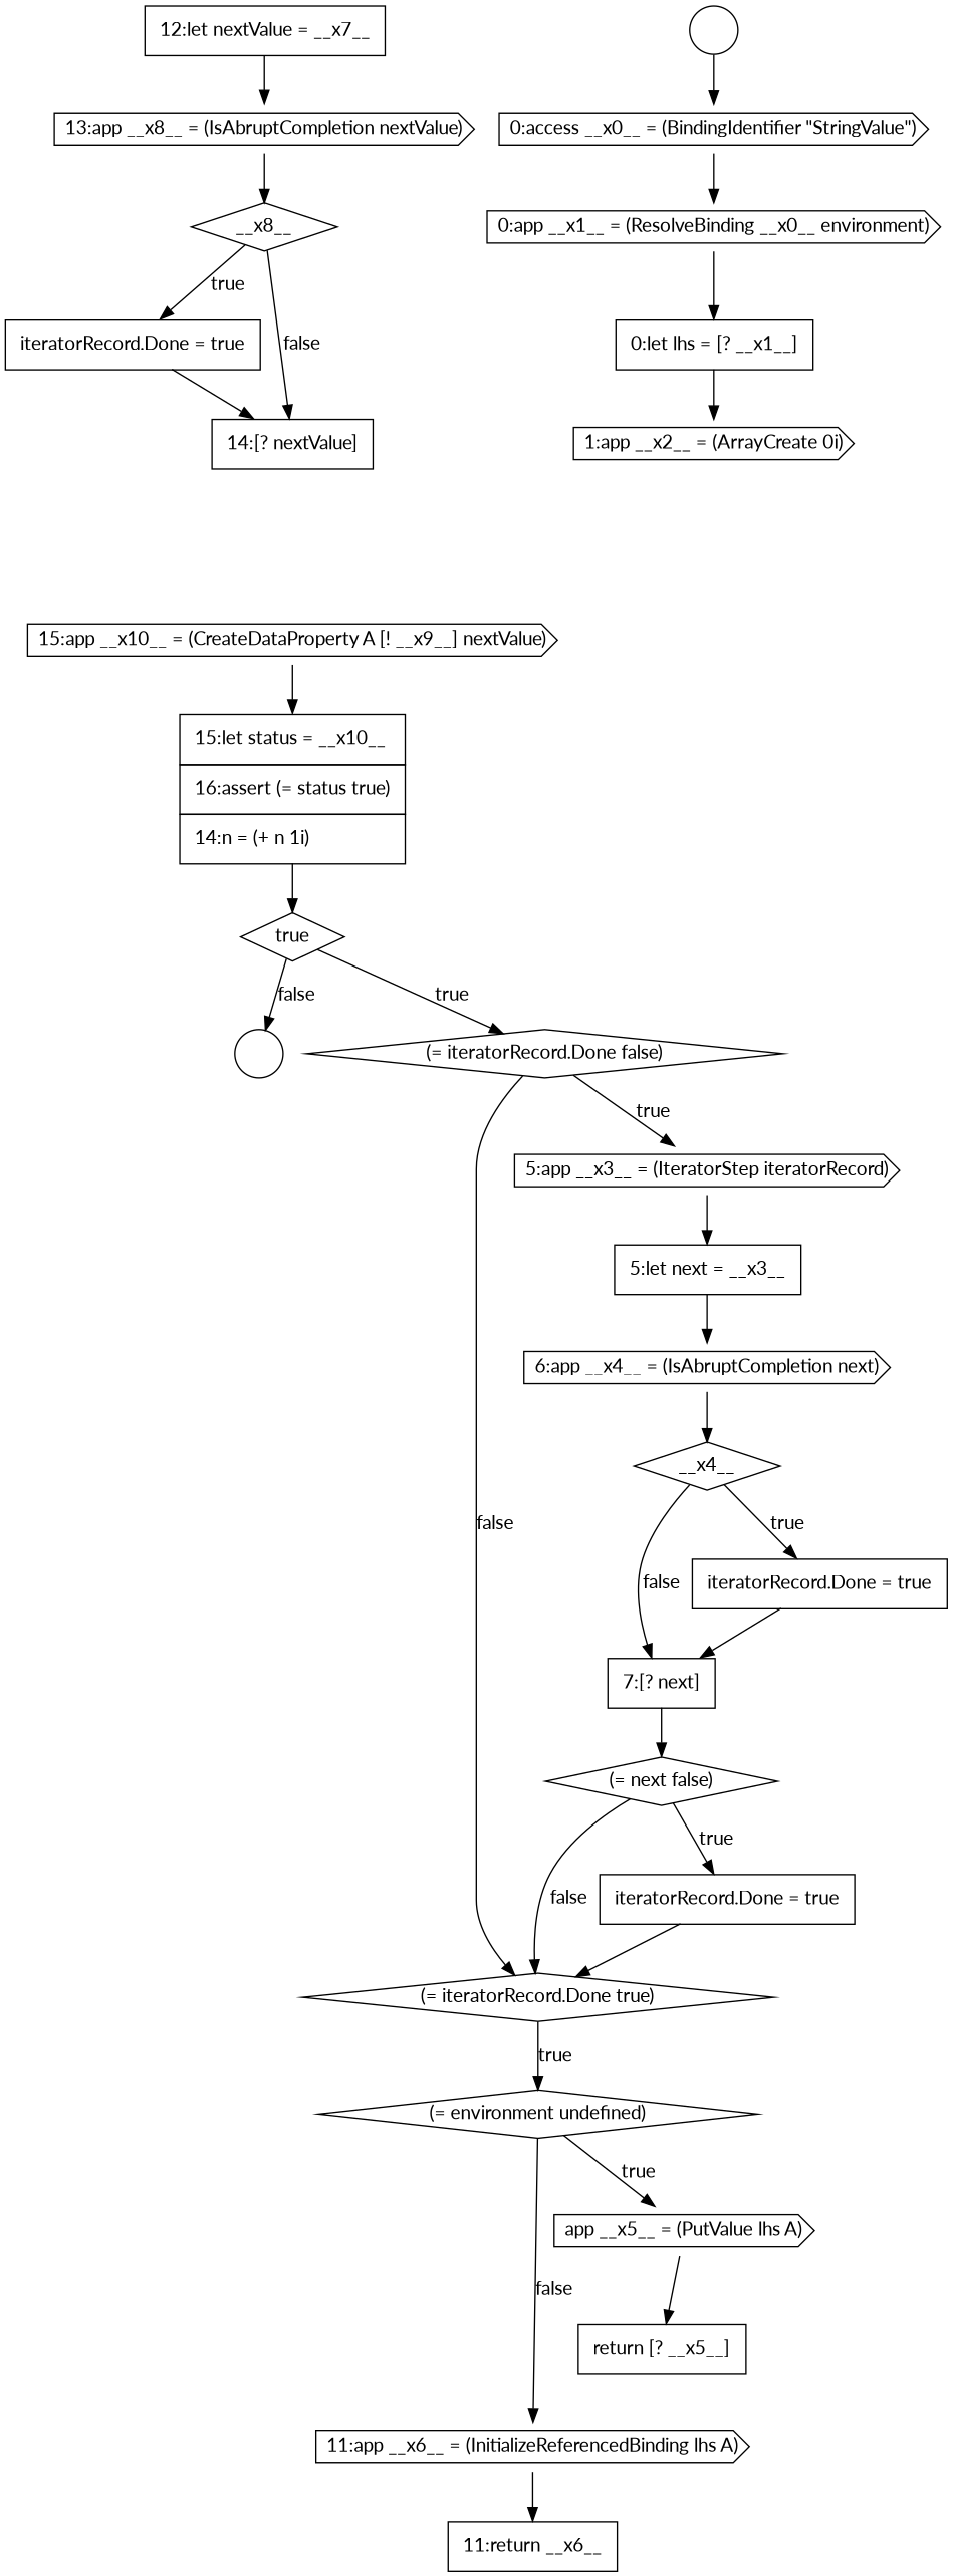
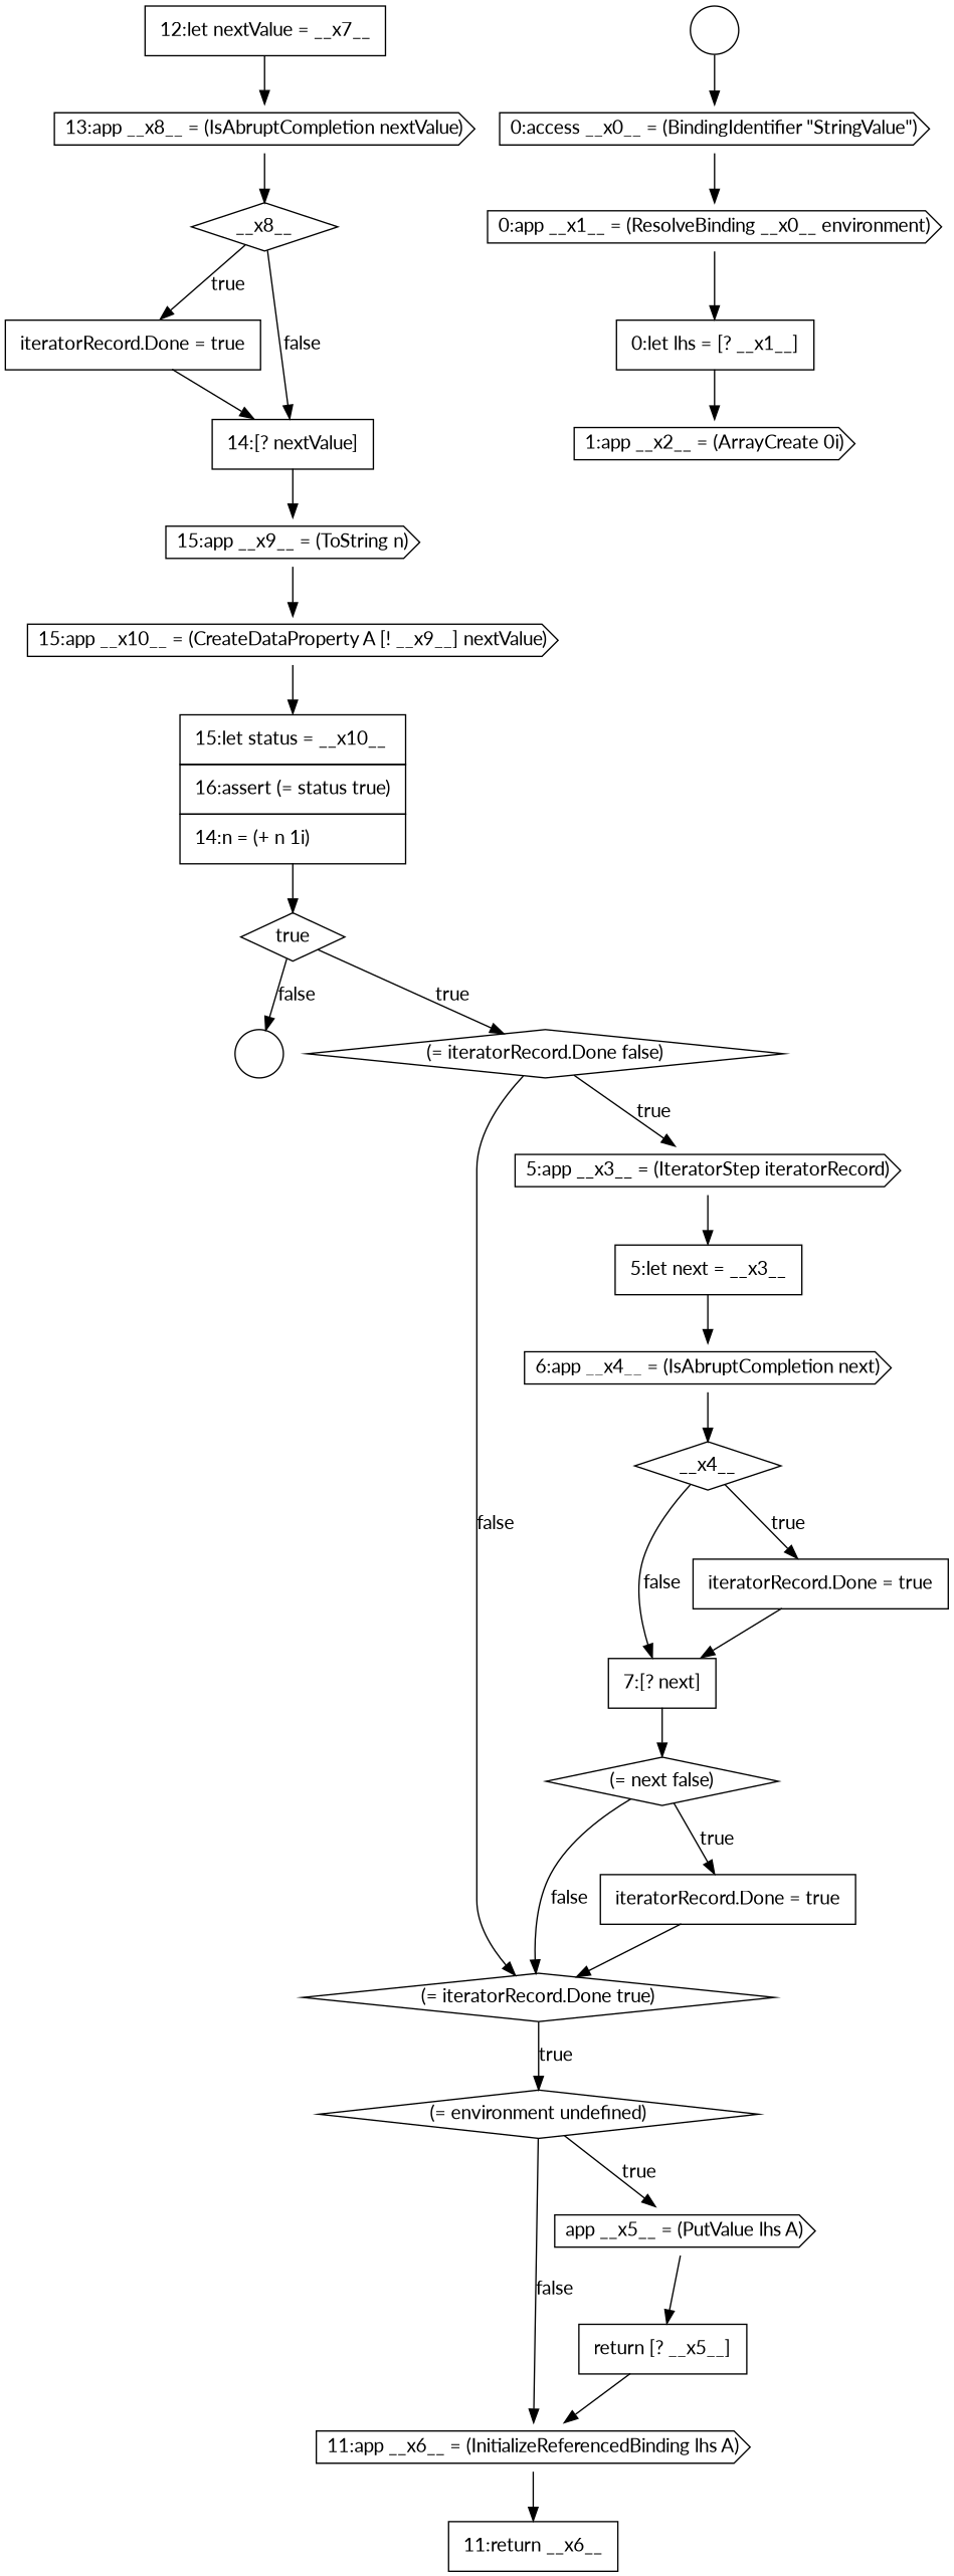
  digraph {
    fontname=Lato
    node [color=black fillcolor=white fontname=Lato shape=none style=filled]
    edge [color=black fontname=Lato]
    n1 [label=<<font color="black">(= iteratorRecord.Done true)</font>> shape=diamond]
    n2 [label=<<font color="black">(= environment undefined)</font>> shape=diamond]
    n3 [label=<<font color="black">11:app __x6__ = (InitializeReferencedBinding lhs A)</font>> shape=cds]
    n4 [label=<<font color="black">app __x5__ = (PutValue lhs A)</font>> shape=cds]
    n5 [label=" " shape=circle]
    n6 [label=<<font color="black">0:access __x0__ = (BindingIdentifier &quot;StringValue&quot;)</font>> shape=cds]
    n7 [label=<<font color="black">0:app __x1__ = (ResolveBinding __x0__ environment)</font>> shape=cds]
    n8 [label=<<font color="black">     <table border="0" cellborder="1" cellspacing="0" cellpadding="10">       <tr><td align="left">11:return __x6__</td></tr>     </table>   </font>> margin=0]
    n9 [label=<<font color="black">     <table border="0" cellborder="1" cellspacing="0" cellpadding="10">       <tr><td align="left">0:let lhs = [? __x1__]</td></tr>     </table>   </font>> margin=0]
    n10 [label=<<font color="black">1:app __x2__ = (ArrayCreate 0i)</font>> shape=cds]
    n11 [label=<<font color="black">__x4__</font>> shape=diamond]
    n12 [label=<<font color="black">     <table border="0" cellborder="1" cellspacing="0" cellpadding="10">       <tr><td align="left">7:[? next]</td></tr>     </table>   </font>> margin=0]
    n13 [label=<<font color="black">     <table border="0" cellborder="1" cellspacing="0" cellpadding="10">       <tr><td align="left">iteratorRecord.Done = true</td></tr>     </table>   </font>> margin=0]
    n14 [label=<<font color="black">(= next false)</font>> shape=diamond]
    n15 [label=<<font color="black">5:app __x3__ = (IteratorStep iteratorRecord)</font>> shape=cds]
    n16 [label=<<font color="black">     <table border="0" cellborder="1" cellspacing="0" cellpadding="10">       <tr><td align="left">5:let next = __x3__</td></tr>     </table>   </font>> margin=0]
    n17 [label=<<font color="black">6:app __x4__ = (IsAbruptCompletion next)</font>> shape=cds]
    n18 [label=<<font color="black">13:app __x8__ = (IsAbruptCompletion nextValue)</font>> shape=cds]
    n19 [label=<<font color="black">__x8__</font>> shape=diamond]
    n20 [label=<<font color="black">     <table border="0" cellborder="1" cellspacing="0" cellpadding="10">       <tr><td align="left">iteratorRecord.Done = true</td></tr>     </table>   </font>> margin=0]
    n21 [label=<<font color="black">     <table border="0" cellborder="1" cellspacing="0" cellpadding="10">       <tr><td align="left">14:[? nextValue]</td></tr>     </table>   </font>> margin=0]
    n22 [label=<<font color="black">15:app __x10__ = (CreateDataProperty A [! __x9__] nextValue)</font>> shape=cds]
    n23 [label=<<font color="black">     <table border="0" cellborder="1" cellspacing="0" cellpadding="10">       <tr><td align="left">15:let status = __x10__</td></tr>       <tr><td align="left">16:assert (= status true)</td></tr>       <tr><td align="left">14:n = (+ n 1i)</td></tr>     </table>   </font>> margin=0]
    n24 [label=<<font color="black">true</font>> shape=diamond]
    n25 [label=" " shape=circle]
    n26 [label=<<font color="black">(= iteratorRecord.Done false)</font>> shape=diamond]
    n27 [label=<<font color="black">     <table border="0" cellborder="1" cellspacing="0" cellpadding="10">       <tr><td align="left">return [? __x5__]</td></tr>     </table>   </font>> margin=0]
    n28 [label=<<font color="black">     <table border="0" cellborder="1" cellspacing="0" cellpadding="10">       <tr><td align="left">iteratorRecord.Done = true</td></tr>     </table>   </font>> margin=0]
+   n29 [label=<<font color="black">15:app __x9__ = (ToString n)</font>> shape=cds]
    n30 [label=<<font color="black">     <table border="0" cellborder="1" cellspacing="0" cellpadding="10">       <tr><td align="left">12:let nextValue = __x7__</td></tr>     </table>   </font>> margin=0]
    n1 -> n2 [label=<<font color="black">true</font>>]
    n2 -> n3 [label=<<font color="black">false</font>>]
    n2 -> n4 [label=<<font color="black">true</font>>]
    n3 -> n8
    n4 -> n27
    n5 -> n6
    n6 -> n7
    n7 -> n9
    n9 -> n10
    n11 -> n12 [label=<<font color="black">false</font>>]
    n11 -> n13 [label=<<font color="black">true</font>>]
    n12 -> n14
    n13 -> n12
    n14 -> n1 [label=<<font color="black">false</font>>]
    n14 -> n28 [label=<<font color="black">true</font>>]
    n15 -> n16
    n16 -> n17
    n17 -> n11
    n18 -> n19
    n19 -> n20 [label=<<font color="black">true</font>>]
    n19 -> n21 [label=<<font color="black">false</font>>]
    n20 -> n21
+   n21 -> n29
    n22 -> n23
    n23 -> n24
    n24 -> n25 [label=<<font color="black">false</font>>]
    n24 -> n26 [label=<<font color="black">true</font>>]
    n26 -> n1 [label=<<font color="black">false</font>>]
    n26 -> n15 [label=<<font color="black">true</font>>]
+   n27 -> n3
    n28 -> n1
+   n29 -> n22
    n30 -> n18
  }
